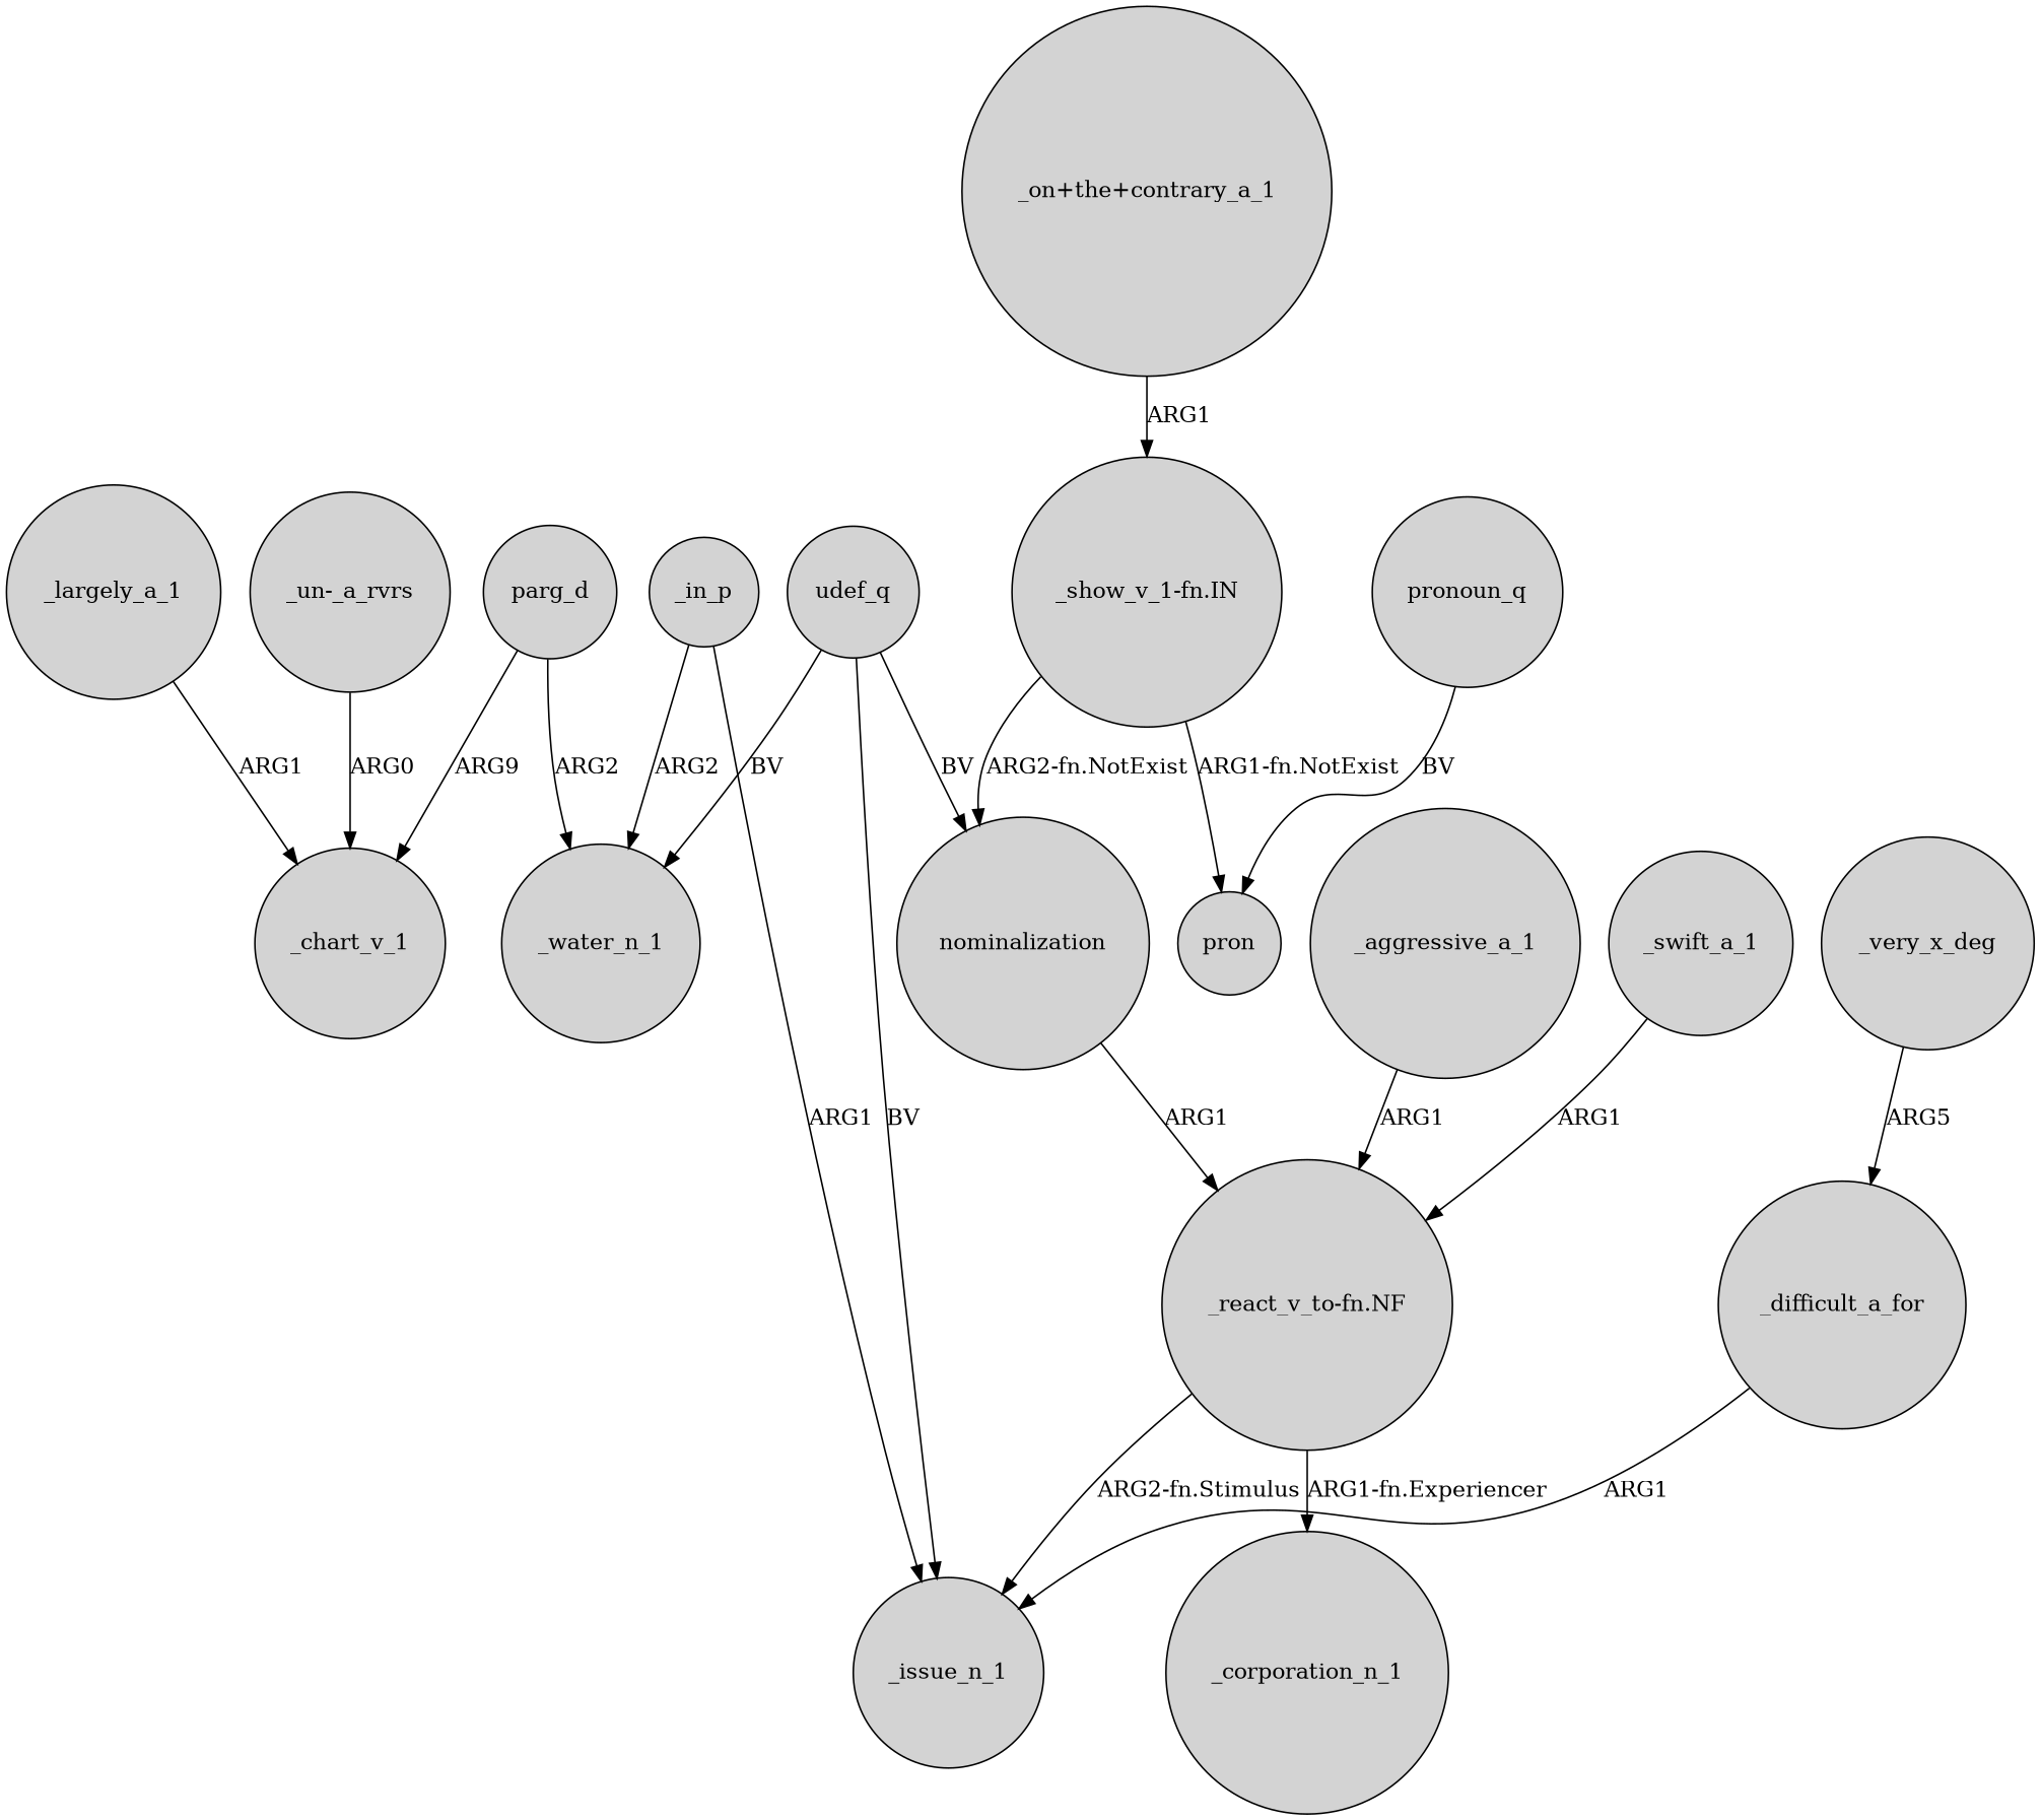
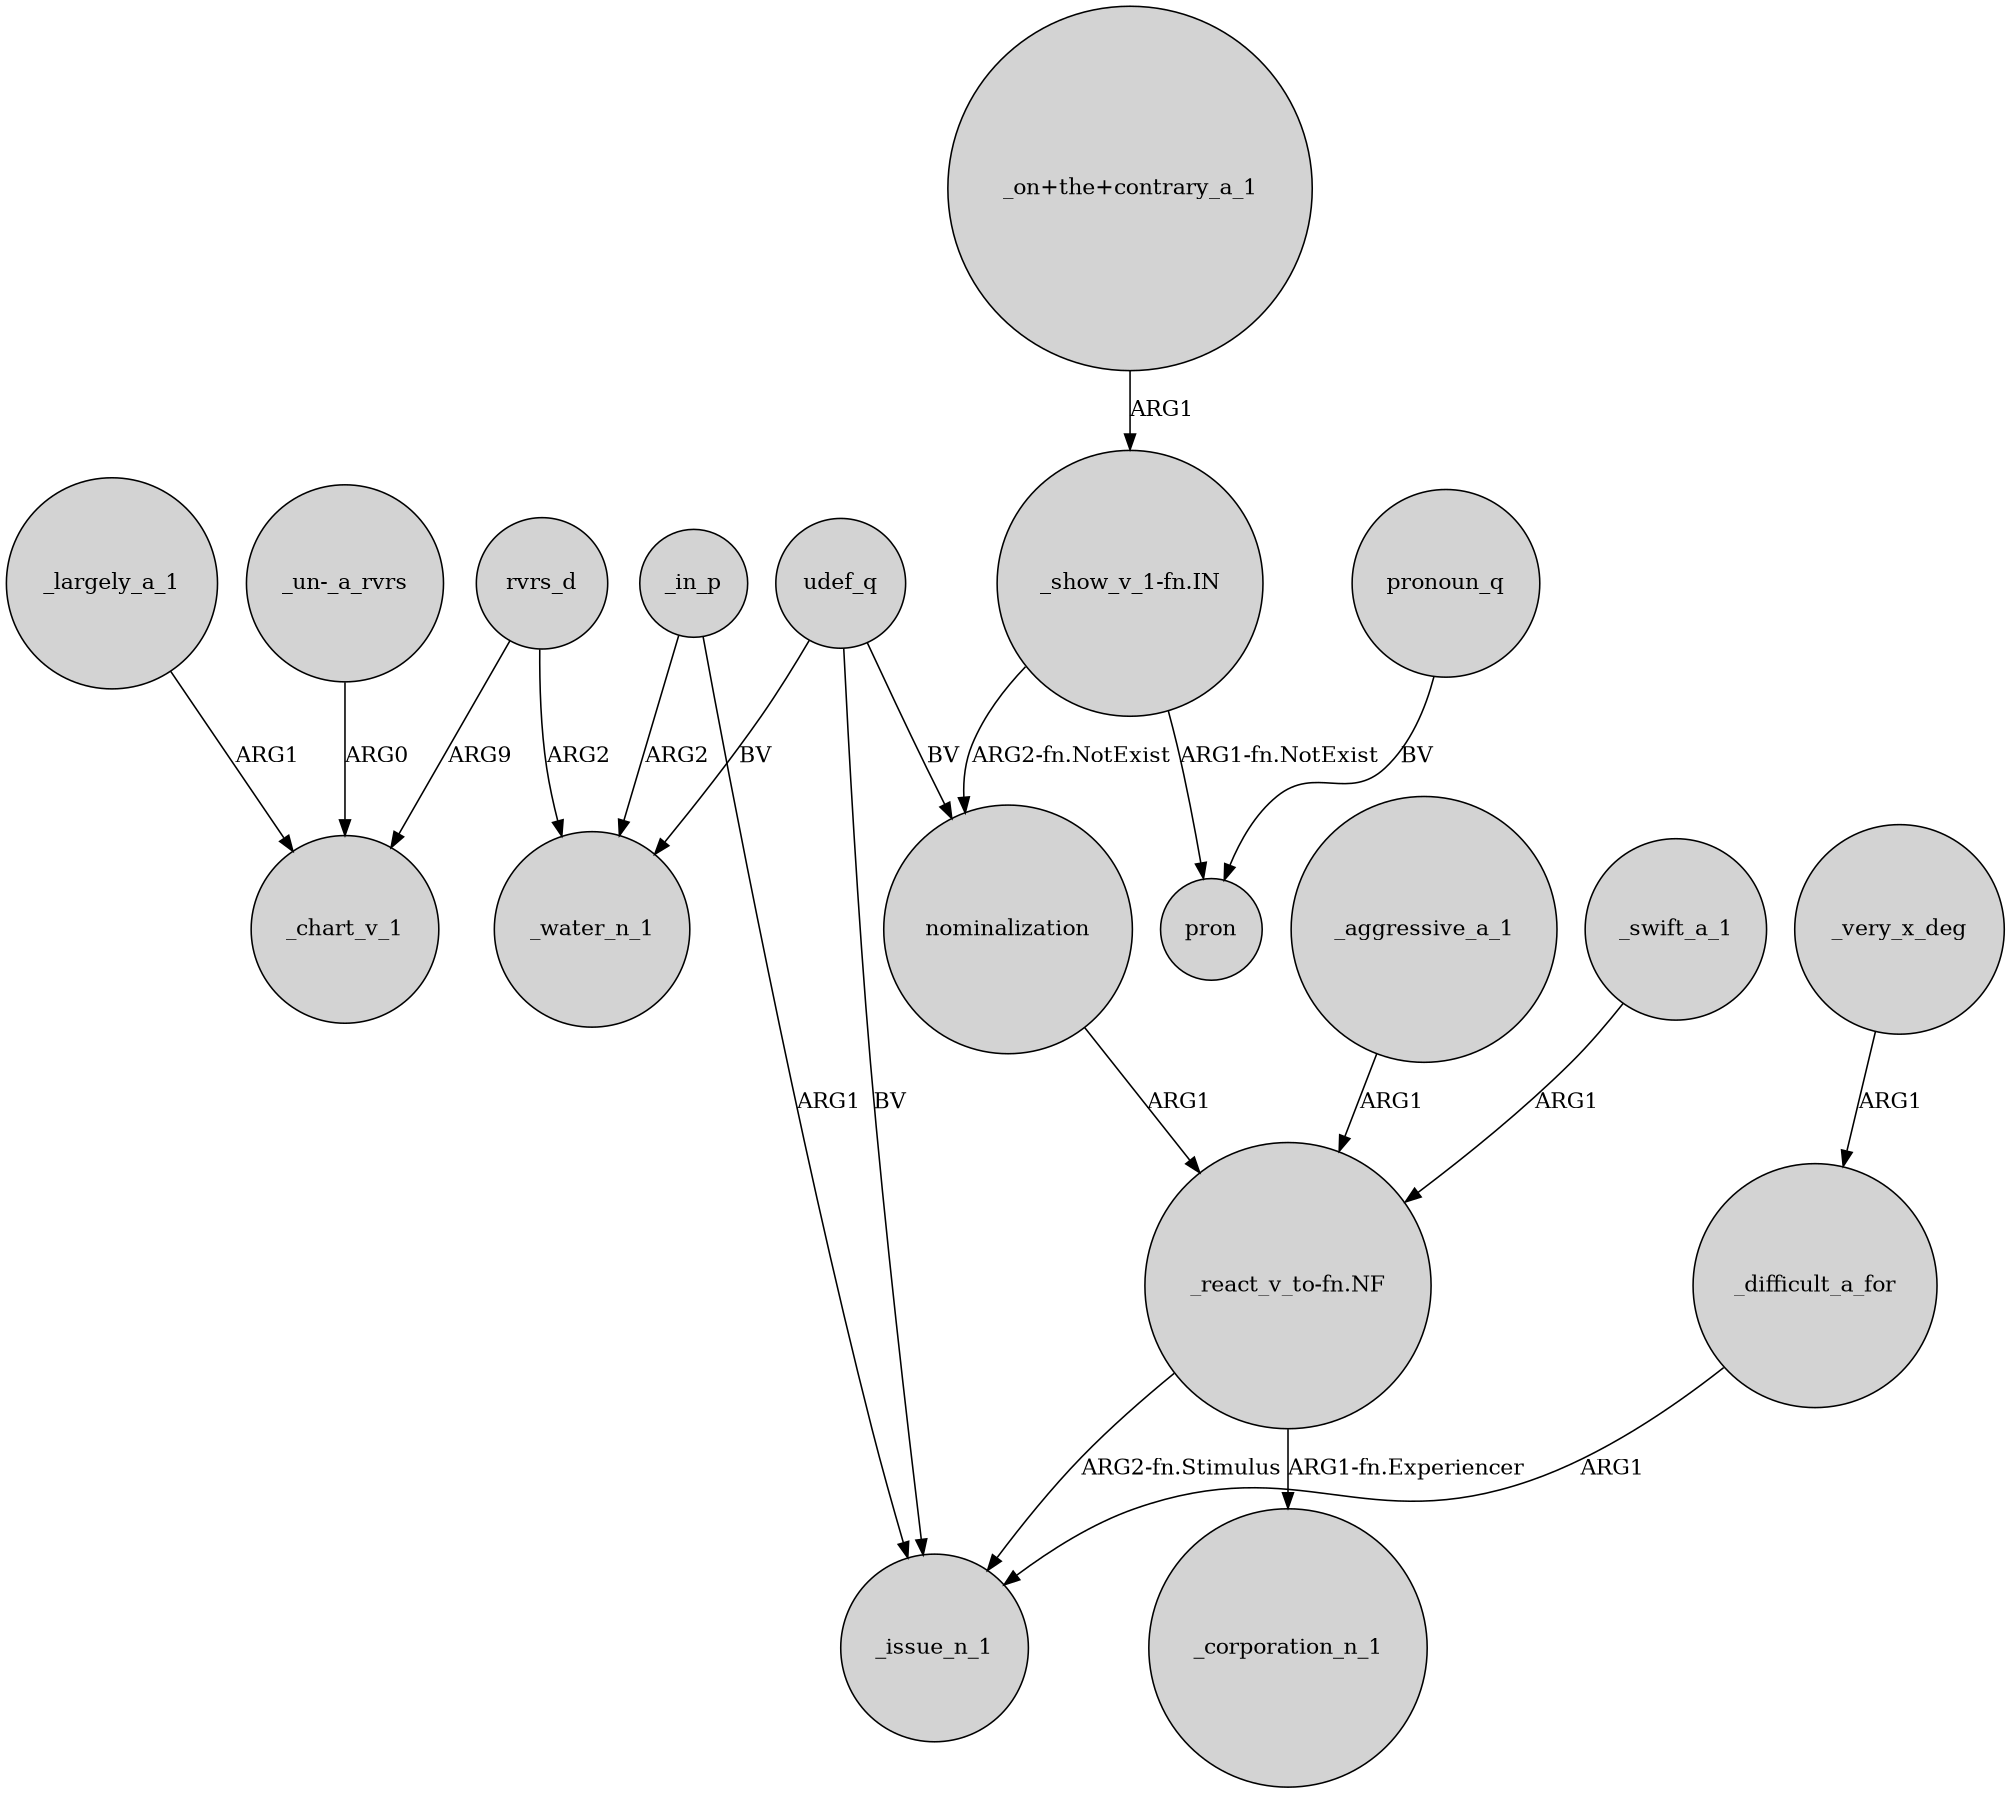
  digraph {
    node [shape=circle style=filled]
    _largely_a_1
    _chart_v_1
    "_react_v_to-fn.NF"
    _corporation_n_1
    _issue_n_1
    _in_p
    _water_n_1
-   parg_d
+   parg_d [label=rvrs_d]
    "_on+the+contrary_a_1"
    "_show_v_1-fn.IN"
    nominalization
    pron
    pronoun_q
    _aggressive_a_1
    udef_q
    "_un-_a_rvrs"
    _difficult_a_for
    _swift_a_1
    _very_x_deg
    _largely_a_1 -> _chart_v_1 [label=ARG1]
    "_react_v_to-fn.NF" -> _corporation_n_1 [label="ARG1-fn.Experiencer"]
    "_react_v_to-fn.NF" -> _issue_n_1 [label="ARG2-fn.Stimulus"]
    _in_p -> _issue_n_1 [label=ARG1]
    _in_p -> _water_n_1 [label=ARG2]
    parg_d -> _chart_v_1 [label=ARG9]
    parg_d -> _water_n_1 [label=ARG2]
    "_on+the+contrary_a_1" -> "_show_v_1-fn.IN" [label=ARG1]
    "_show_v_1-fn.IN" -> nominalization [label="ARG2-fn.NotExist"]
    "_show_v_1-fn.IN" -> pron [label="ARG1-fn.NotExist"]
    nominalization -> "_react_v_to-fn.NF" [label=ARG1]
    pronoun_q -> pron [label=BV]
    _aggressive_a_1 -> "_react_v_to-fn.NF" [label=ARG1]
    udef_q -> _issue_n_1 [label=BV]
    udef_q -> _water_n_1 [label=BV]
    udef_q -> nominalization [label=BV]
    "_un-_a_rvrs" -> _chart_v_1 [label=ARG0]
    _difficult_a_for -> _issue_n_1 [label=ARG1]
    _swift_a_1 -> "_react_v_to-fn.NF" [label=ARG1]
-   _very_x_deg -> _difficult_a_for [label=ARG5]
+   _very_x_deg -> _difficult_a_for [label=ARG1]
  }
